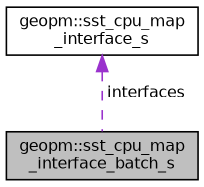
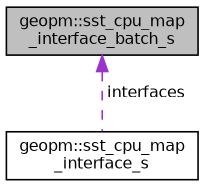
  digraph {
    node [color=black fontname=Helvetica fontsize=10 shape=record style=filled]
    n1 [fillcolor=grey75 fontcolor=black height=0.2 label="geopm::sst_cpu_map\l_interface_batch_s" width=0.4]
    n2 [fillcolor=white height=0.2 label="geopm::sst_cpu_map\l_interface_s" width=0.4]
-   n2 -> n1 [color=darkorchid3 dir=back fontname=Helvetica fontsize=10 label=" interfaces" labelfontname=Helvetica labelfontsize=10 style=dashed]
+   n1 -> n2 [color=darkorchid3 dir=back fontname=Helvetica fontsize=10 label=" interfaces" labelfontname=Helvetica labelfontsize=10 style=dashed]
  }
